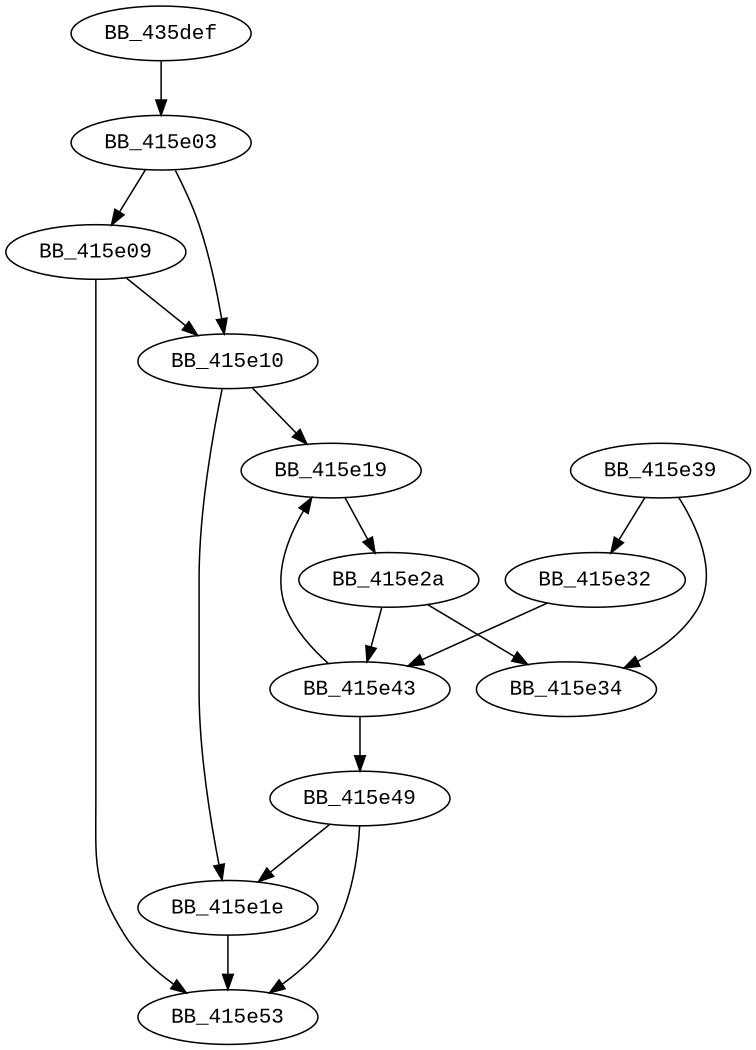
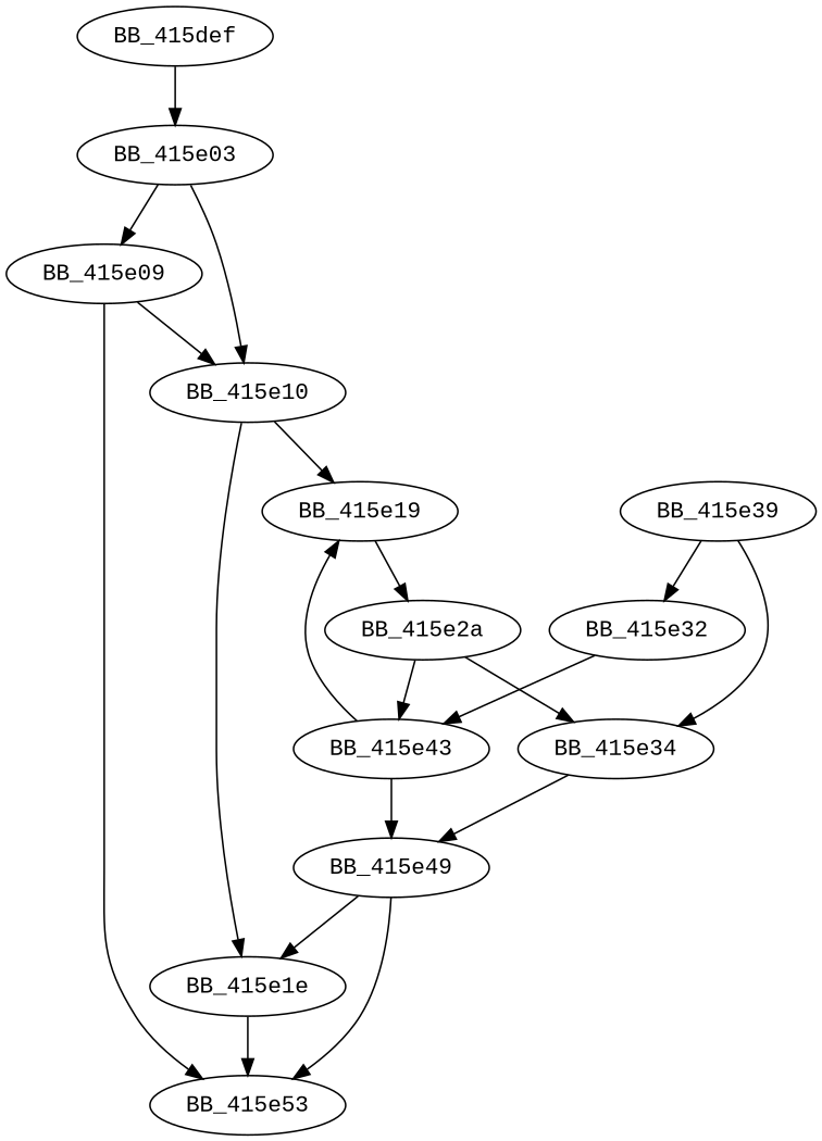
  digraph {
    fontname="Liberation Mono"
    node [fontname="Liberation Mono"]
    edge [fontname="Liberation Mono"]
-   BB_415def [label=BB_435def]
+   BB_415def
    BB_415e03
    BB_415e10
    BB_415e09
    BB_415e19
    n6 [label=BB_415e1e]
    BB_415e53
    BB_415e2a
    BB_415e34
    BB_415e43
    BB_415e49
    BB_415e39
    n13 [label=BB_415e32]
    BB_415def -> BB_415e03
    BB_415e03 -> BB_415e10
    BB_415e03 -> BB_415e09
    BB_415e10 -> BB_415e19
    BB_415e10 -> n6
    BB_415e09 -> BB_415e10
    BB_415e09 -> BB_415e53
    BB_415e19 -> BB_415e2a
    n6 -> BB_415e53
    BB_415e2a -> BB_415e34
    BB_415e2a -> BB_415e43
+   BB_415e34 -> BB_415e49
    BB_415e43 -> BB_415e19
    BB_415e43 -> BB_415e49
    BB_415e49 -> n6
    BB_415e49 -> BB_415e53
    BB_415e39 -> BB_415e34
    BB_415e39 -> n13
    n13 -> BB_415e43
  }
